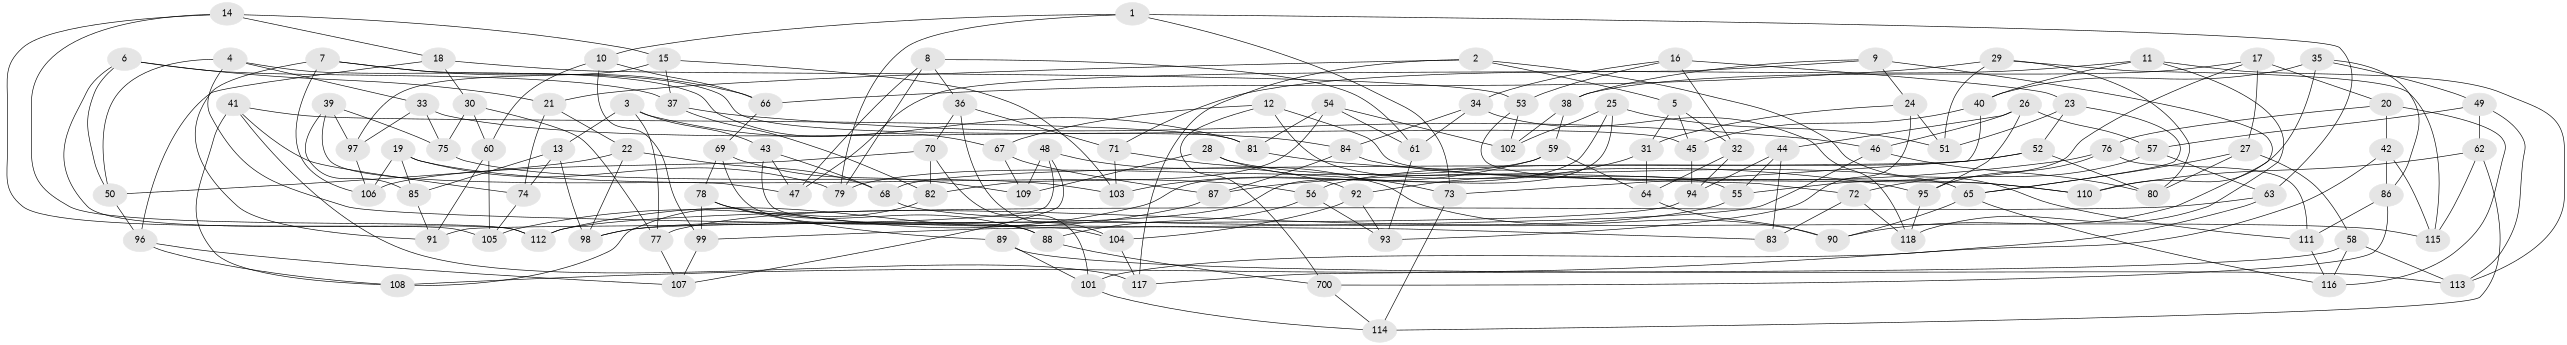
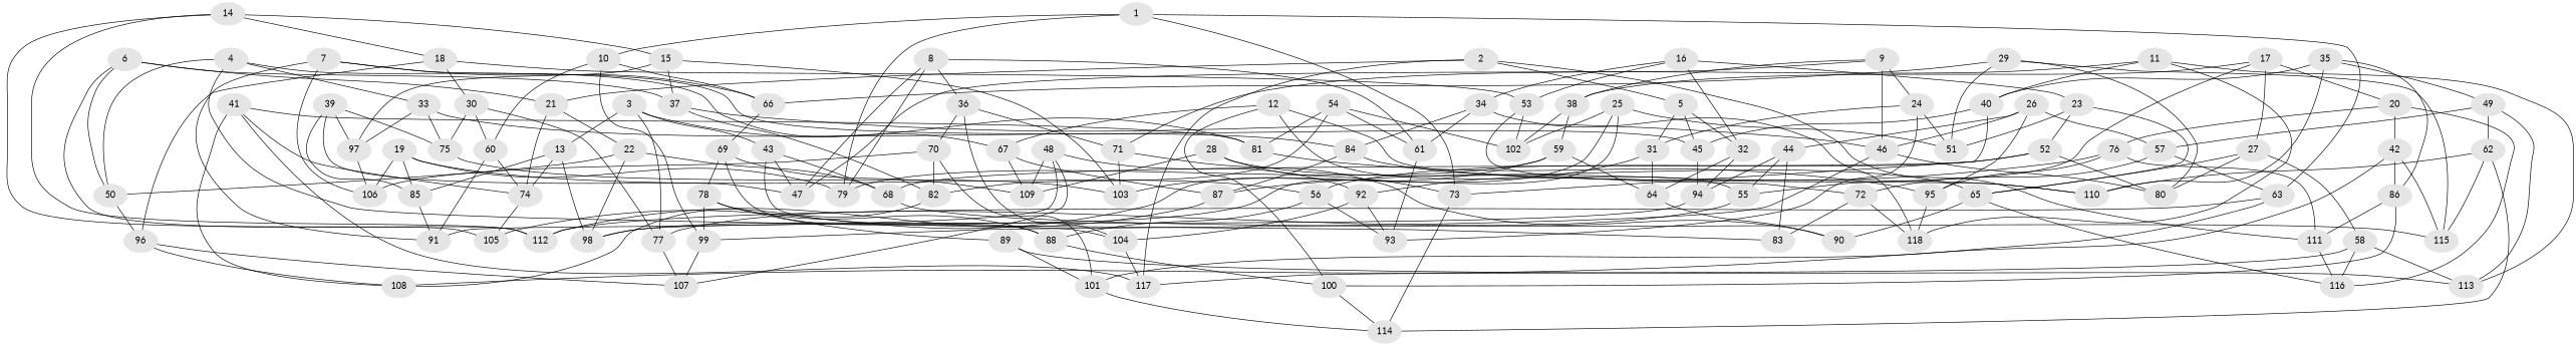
  graph {
    fontname=Lato
    node [color=gray90 fontname=Lato style=filled]
    edge [fontname=Lato]
    1
    10
    63
    73
    79
    66
    60
    99
    112
    101
    114
    2
    5
    21
    111
    117
    31
    32
    45
    74
    22
    116
    3
    13
    43
    77
    81
    85
    98
    47
    68
    104
    107
    95
    4
    33
    50
    67
    83
    97
    75
    84
    96
    109
    87
    64
    92
    94
    6
    37
    46
    82
    7
    91
    106
    69
    8
    36
    61
    71
    70
    93
    9
    24
    38
    90
    51
    102
    59
    105
    11
    40
    113
    118
    103
    12
    55
-   100 [label=700]
+   100
    110
    14
    15
    18
    53
    30
    16
    23
    34
    52
    65
    72
    17
    20
    27
    42
    76
    58
    80
    108
    19
    56
    88
    115
    86
    25
    26
    44
    57
    28
    29
    35
    49
    62
    39
    41
    48
    54
    78
    89
    1 -- 10
    1 -- 63
    1 -- 73
    1 -- 79
    10 -- 66
    10 -- 60
    10 -- 99
    63 -- 112
    63 -- 101
    73 -- 114
    66 -- 69
    60 -- 91
-   60 -- 105
+   60 -- 74
    99 -- 107
    101 -- 114
    2 -- 5
    2 -- 21
    2 -- 111
    2 -- 117
    5 -- 31
    5 -- 32
    5 -- 45
    21 -- 74
    21 -- 22
    111 -- 116
    31 -- 64
    31 -- 92
    32 -- 64
    32 -- 94
    45 -- 94
    74 -- 105
    22 -- 98
    22 -- 68
    22 -- 50
    3 -- 13
    3 -- 43
    3 -- 77
    3 -- 81
    13 -- 74
    13 -- 85
    13 -- 98
    43 -- 47
    43 -- 68
    43 -- 104
    77 -- 107
    81 -- 95
    85 -- 91
    68 -- 115
    104 -- 117
    95 -- 118
    4 -- 33
    4 -- 50
    4 -- 67
    4 -- 83
    33 -- 97
    33 -- 75
    33 -- 84
    50 -- 96
    67 -- 109
    67 -- 87
    97 -- 106
    75 -- 103
    84 -- 87
    84 -- 110
    96 -- 107
    96 -- 108
    87 -- 112
    64 -- 90
    92 -- 104
    92 -- 93
    94 -- 98
    6 -- 112
    6 -- 21
    6 -- 50
    6 -- 37
    37 -- 46
    37 -- 82
    46 -- 99
    46 -- 80
    82 -- 108
    7 -- 66
    7 -- 45
    7 -- 91
    7 -- 106
    69 -- 109
    69 -- 88
    69 -- 78
    8 -- 79
    8 -- 47
    8 -- 36
    8 -- 61
    36 -- 104
    36 -- 71
    36 -- 70
    61 -- 93
    71 -- 90
    71 -- 103
    70 -- 101
    70 -- 82
    70 -- 106
    9 -- 47
    9 -- 24
    9 -- 38
-   9 -- 90
+   9 -- 46
    24 -- 31
    24 -- 93
    24 -- 51
    38 -- 102
    38 -- 59
    59 -- 79
    59 -- 64
    59 -- 103
    11 -- 71
    11 -- 40
    11 -- 113
    11 -- 118
    40 -- 73
    40 -- 45
    12 -- 67
    12 -- 55
    12 -- 100
    12 -- 110
    55 -- 77
    100 -- 114
    14 -- 112
    14 -- 105
    14 -- 15
    14 -- 18
    15 -- 97
    15 -- 37
    15 -- 103
    18 -- 96
    18 -- 53
    18 -- 30
    53 -- 102
    53 -- 72
    30 -- 60
    30 -- 77
    30 -- 75
    16 -- 32
    16 -- 53
    16 -- 23
    16 -- 34
    23 -- 51
    23 -- 52
    23 -- 65
    34 -- 84
    34 -- 61
    34 -- 118
    52 -- 68
    52 -- 80
    52 -- 56
    65 -- 116
    65 -- 90
    72 -- 83
    72 -- 118
    17 -- 38
    17 -- 55
    17 -- 20
    17 -- 27
    20 -- 116
    20 -- 42
    20 -- 76
    27 -- 65
    27 -- 58
    27 -- 80
    42 -- 108
    42 -- 115
    42 -- 86
    76 -- 111
    76 -- 95
    76 -- 87
    58 -- 117
    58 -- 116
    58 -- 113
    19 -- 79
    19 -- 85
    19 -- 106
    19 -- 56
    56 -- 93
    56 -- 88
    88 -- 100
    86 -- 111
    86 -- 100
    25 -- 98
    25 -- 51
    25 -- 102
    25 -- 105
    26 -- 95
    26 -- 46
    26 -- 44
    26 -- 57
    44 -- 83
    44 -- 94
    44 -- 55
    57 -- 63
    57 -- 72
    28 -- 73
    28 -- 109
    28 -- 65
    29 -- 66
    29 -- 51
    29 -- 80
    29 -- 115
    35 -- 40
    35 -- 110
    35 -- 86
    35 -- 49
    49 -- 113
    49 -- 57
    49 -- 62
    62 -- 114
    62 -- 110
    62 -- 115
    39 -- 85
    39 -- 47
    39 -- 97
    39 -- 75
    41 -- 117
    41 -- 74
    41 -- 81
    41 -- 108
    48 -- 107
    48 -- 109
    48 -- 92
    48 -- 91
    54 -- 81
    54 -- 82
    54 -- 61
    54 -- 102
    78 -- 99
    78 -- 88
    78 -- 89
    89 -- 101
    89 -- 113
  }
